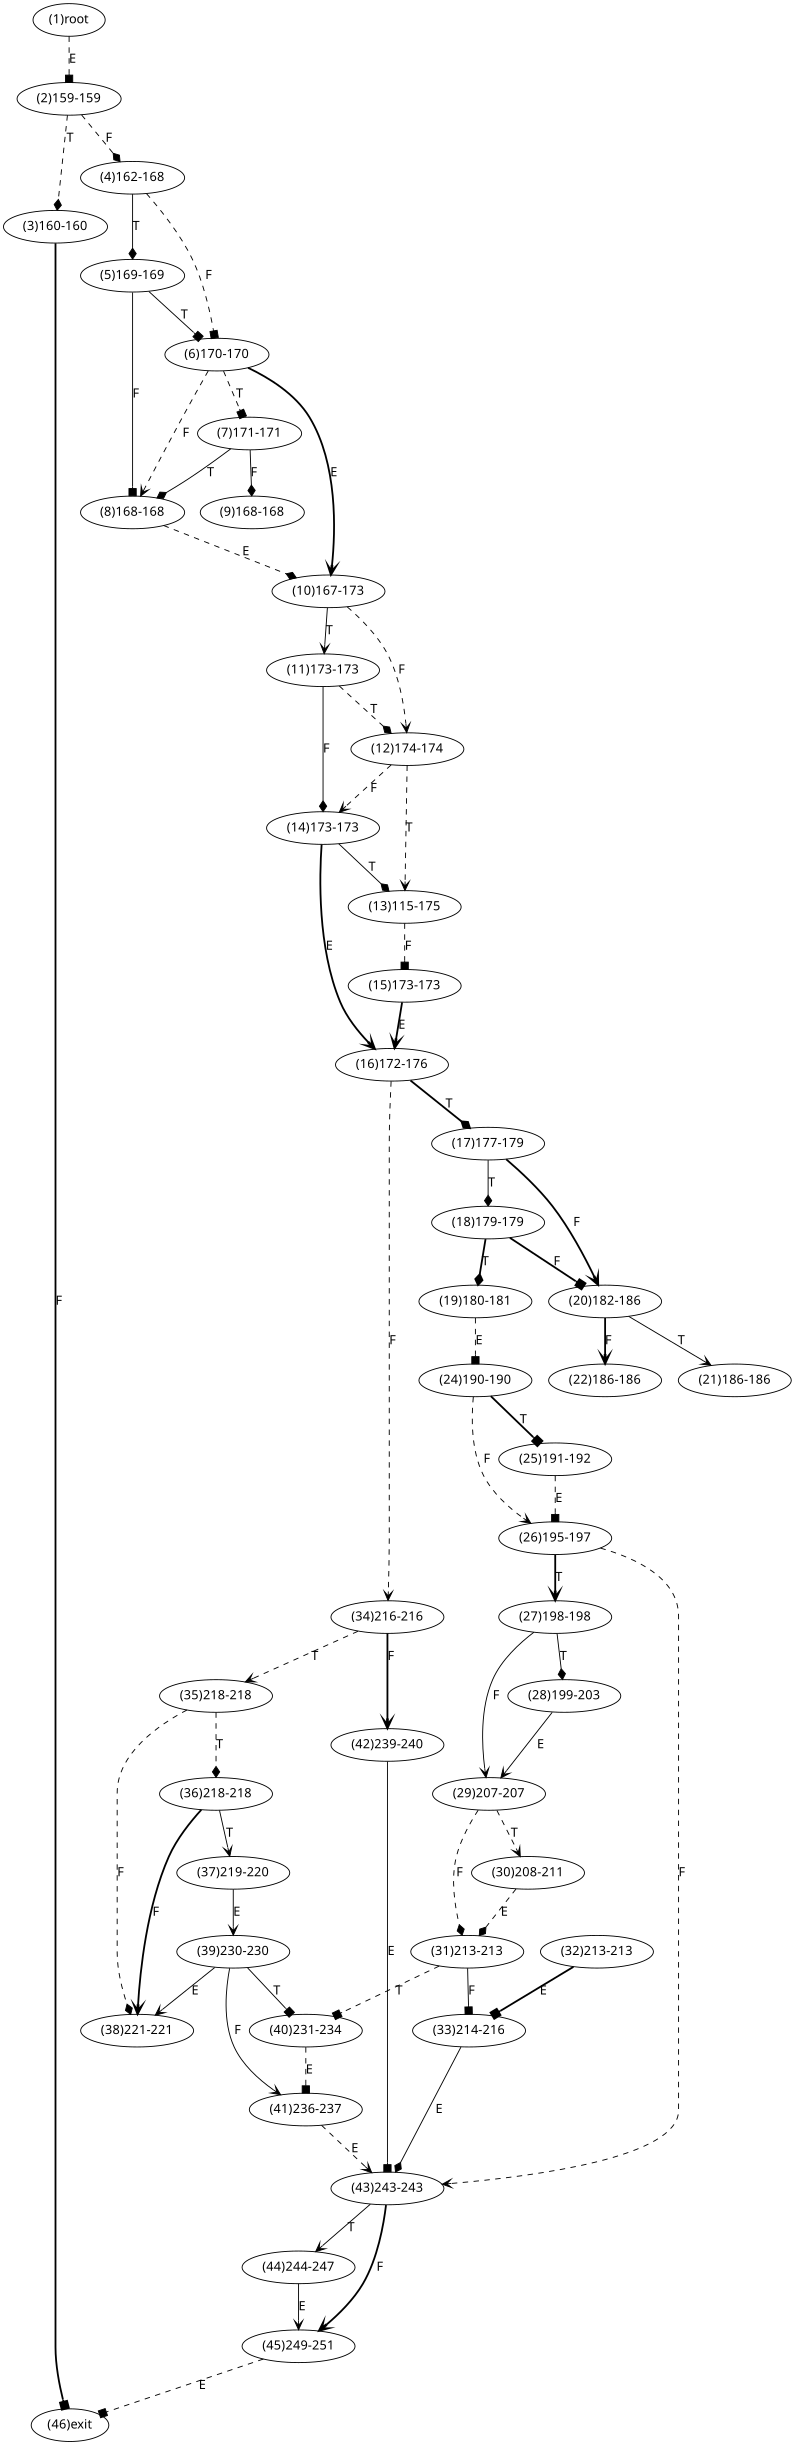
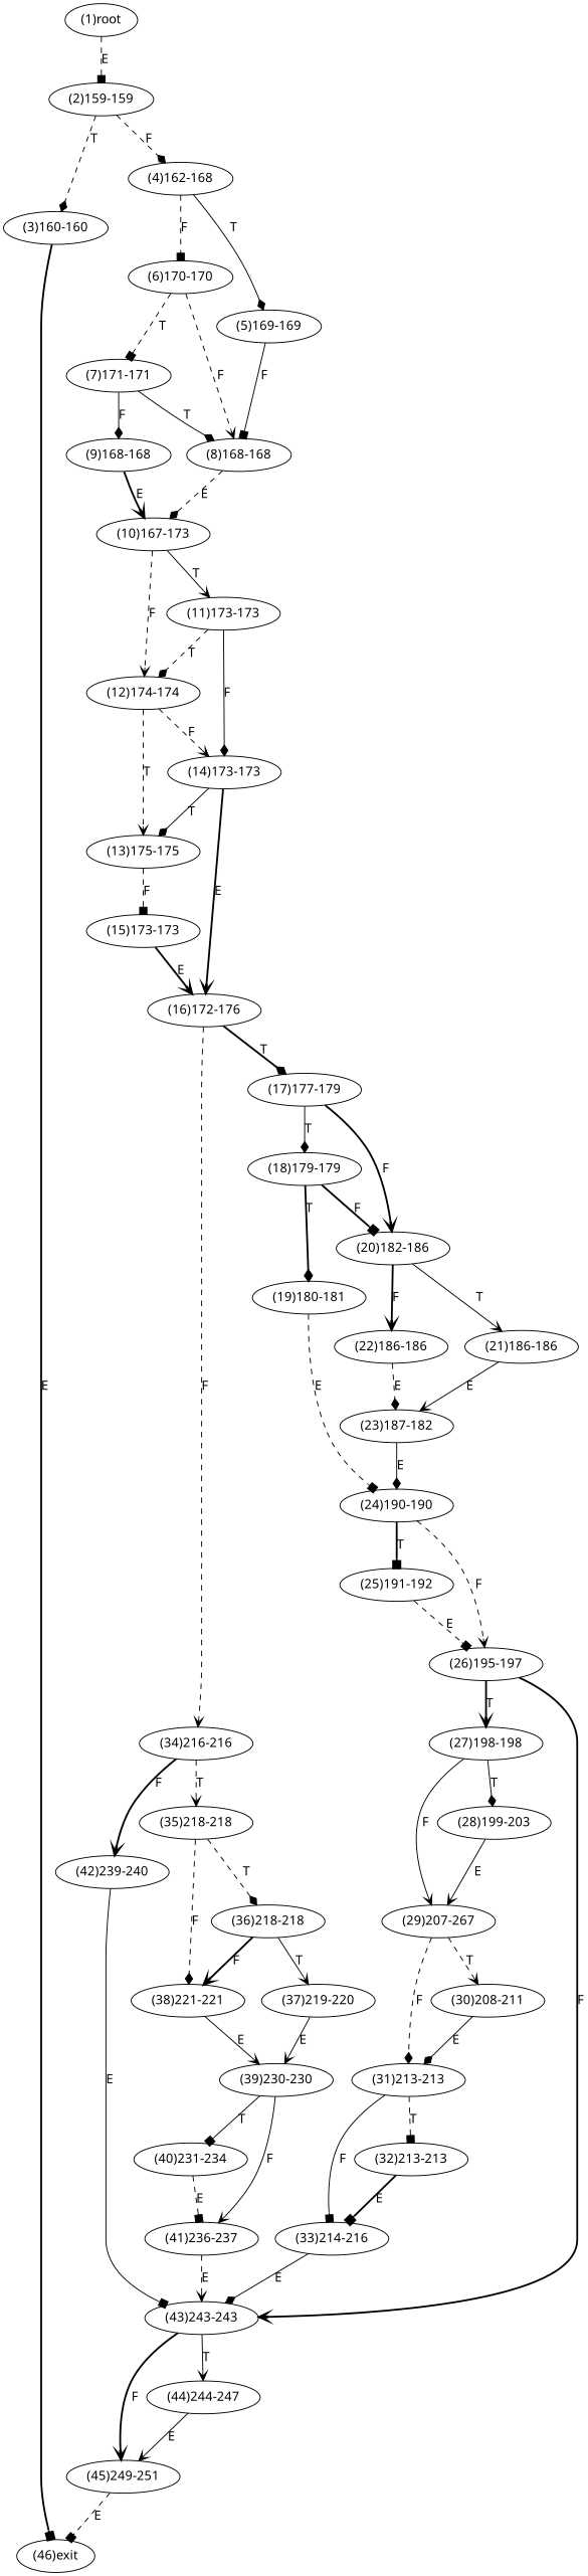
  digraph {
    fontname="Noto Sans"
    node [fontname="Noto Sans"]
    edge [arrowhead=vee fontname="Noto Sans" style=dashed]
    n1 [label="(1)root"]
    n2 [label="(2)159-159"]
    n3 [label="(3)160-160"]
    n4 [label="(4)162-168"]
    n5 [label="(46)exit"]
    n6 [label="(5)169-169"]
    n7 [label="(6)170-170"]
    n8 [label="(8)168-168"]
    n9 [label="(7)171-171"]
    n10 [label="(10)167-173"]
    n11 [label="(9)168-168"]
    n12 [label="(11)173-173"]
    n13 [label="(12)174-174"]
    n14 [label="(14)173-173"]
-   n15 [label="(13)115-175"]
+   n15 [label="(13)175-175"]
    n16 [label="(16)172-176"]
    n17 [label="(15)173-173"]
    n18 [label="(17)177-179"]
    n19 [label="(34)216-216"]
    n20 [label="(18)179-179"]
    n21 [label="(20)182-186"]
    n22 [label="(19)180-181"]
    n23 [label="(21)186-186"]
    n24 [label="(22)186-186"]
    n25 [label="(35)218-218"]
    n26 [label="(42)239-240"]
    n27 [label="(24)190-190"]
    n28 [label="(25)191-192"]
    n29 [label="(26)195-197"]
+   n30 [label="(23)187-182"]
    n31 [label="(27)198-198"]
    n32 [label="(43)243-243"]
-   n33 [label="(29)207-207"]
+   n33 [label="(29)207-267"]
    n34 [label="(28)199-203"]
    n35 [label="(31)213-213"]
    n36 [label="(30)208-211"]
    n37 [label="(44)244-247"]
    n38 [label="(45)249-251"]
    n39 [label="(32)213-213"]
    n40 [label="(33)214-216"]
    n41 [label="(38)221-221"]
    n42 [label="(36)218-218"]
    n43 [label="(39)230-230"]
    n44 [label="(37)219-220"]
    n45 [label="(40)231-234"]
    n46 [label="(41)236-237"]
    n1 -> n2 [arrowhead=box label=E]
    n2 -> n3 [arrowhead=diamond label=T]
    n2 -> n4 [arrowhead=diamond label=F]
-   n3 -> n5 [arrowhead=box label=F style=bold]
+   n3 -> n5 [arrowhead=box label=E style=bold]
    n4 -> n6 [arrowhead=diamond label=T style=solid]
    n4 -> n7 [arrowhead=box label=F]
-   n6 -> n7 [arrowhead=box label=T style=solid]
    n6 -> n8 [arrowhead=box label=F style=solid]
    n7 -> n8 [label=F]
    n7 -> n9 [arrowhead=box label=T]
    n8 -> n10 [arrowhead=diamond label=E]
    n9 -> n8 [arrowhead=diamond label=T style=solid]
    n9 -> n11 [arrowhead=diamond label=F style=solid]
    n10 -> n12 [label=T style=solid]
    n10 -> n13 [label=F]
-   n7 -> n10 [label=E style=bold]
+   n11 -> n10 [label=E style=bold]
    n12 -> n13 [arrowhead=diamond label=T]
    n12 -> n14 [arrowhead=diamond label=F style=solid]
    n13 -> n14 [label=F]
    n13 -> n15 [label=T]
    n14 -> n15 [arrowhead=diamond label=T style=solid]
    n14 -> n16 [label=E style=bold]
    n15 -> n17 [arrowhead=box label=F]
    n16 -> n18 [arrowhead=diamond label=T style=bold]
    n16 -> n19 [label=F]
    n17 -> n16 [label=E style=bold]
    n18 -> n20 [arrowhead=diamond label=T style=solid]
    n18 -> n21 [label=F style=bold]
    n19 -> n25 [label=T]
    n19 -> n26 [label=F style=bold]
    n20 -> n21 [arrowhead=box label=F style=bold]
    n20 -> n22 [arrowhead=diamond label=T style=bold]
    n21 -> n23 [label=T style=solid]
    n21 -> n24 [label=F style=bold]
    n22 -> n27 [arrowhead=box label=E]
+   n23 -> n30 [label=E style=solid]
+   n24 -> n30 [arrowhead=diamond label=E]
    n25 -> n41 [arrowhead=diamond label=F]
    n25 -> n42 [arrowhead=diamond label=T]
    n26 -> n32 [arrowhead=box label=E style=solid]
    n27 -> n28 [arrowhead=box label=T style=bold]
    n27 -> n29 [label=F]
    n28 -> n29 [arrowhead=box label=E]
    n29 -> n31 [label=T style=bold]
-   n29 -> n32 [label=F]
+   n29 -> n32 [label=F style=bold]
+   n30 -> n27 [arrowhead=diamond label=E style=solid]
    n31 -> n33 [label=F style=solid]
    n31 -> n34 [arrowhead=diamond label=T style=solid]
    n32 -> n37 [label=T style=solid]
    n32 -> n38 [label=F style=bold]
    n33 -> n35 [arrowhead=diamond label=F]
    n33 -> n36 [label=T]
    n34 -> n33 [label=E style=solid]
-   n35 -> n45 [arrowhead=box label=T]
+   n35 -> n39 [arrowhead=box label=T]
    n35 -> n40 [arrowhead=box label=F style=solid]
-   n36 -> n35 [arrowhead=diamond label=E]
+   n36 -> n35 [arrowhead=diamond label=E style=solid]
    n37 -> n38 [label=E style=solid]
    n38 -> n5 [arrowhead=box label=E]
    n39 -> n40 [arrowhead=box label=E style=bold]
    n40 -> n32 [arrowhead=diamond label=E style=solid]
-   n43 -> n41 [label=E style=solid]
+   n41 -> n43 [label=E style=solid]
    n42 -> n41 [label=F style=bold]
    n42 -> n44 [label=T style=solid]
    n43 -> n45 [arrowhead=box label=T style=solid]
    n43 -> n46 [label=F style=solid]
    n44 -> n43 [label=E style=solid]
    n45 -> n46 [arrowhead=box label=E]
    n46 -> n32 [label=E]
  }
